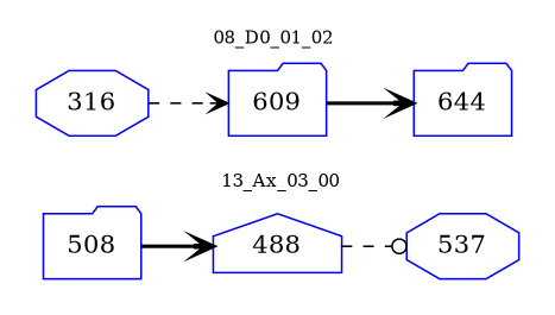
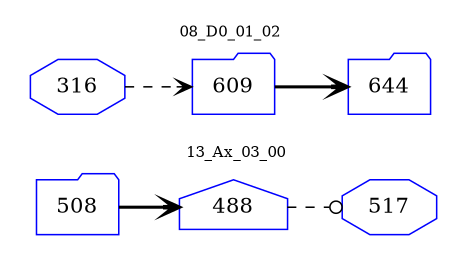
  digraph {
    rankdir=LR
    node [color=blue shape=folder]
    edge [arrowhead=vee color=black style=bold]
    n1 [label=508]
    n2 [label=488 shape=house]
-   n3 [label=537 shape=octagon]
+   n3 [label=517 shape=octagon]
    n4 [label=316 shape=octagon]
    n5 [label=609]
    n6 [label=644]
    subgraph cluster_1 {
      color=white
      fontsize=10
      label="13_Ax_03_00"
      n1
      n2
      n3
    }
    subgraph cluster_2 {
      color=white
      fontsize=10
      label="08_D0_01_02"
      n4
      n5
      n6
    }
    n1 -> n2
    n2 -> n3 [arrowhead=odot style=dashed]
    n4 -> n5 [style=dashed]
    n5 -> n6
  }
